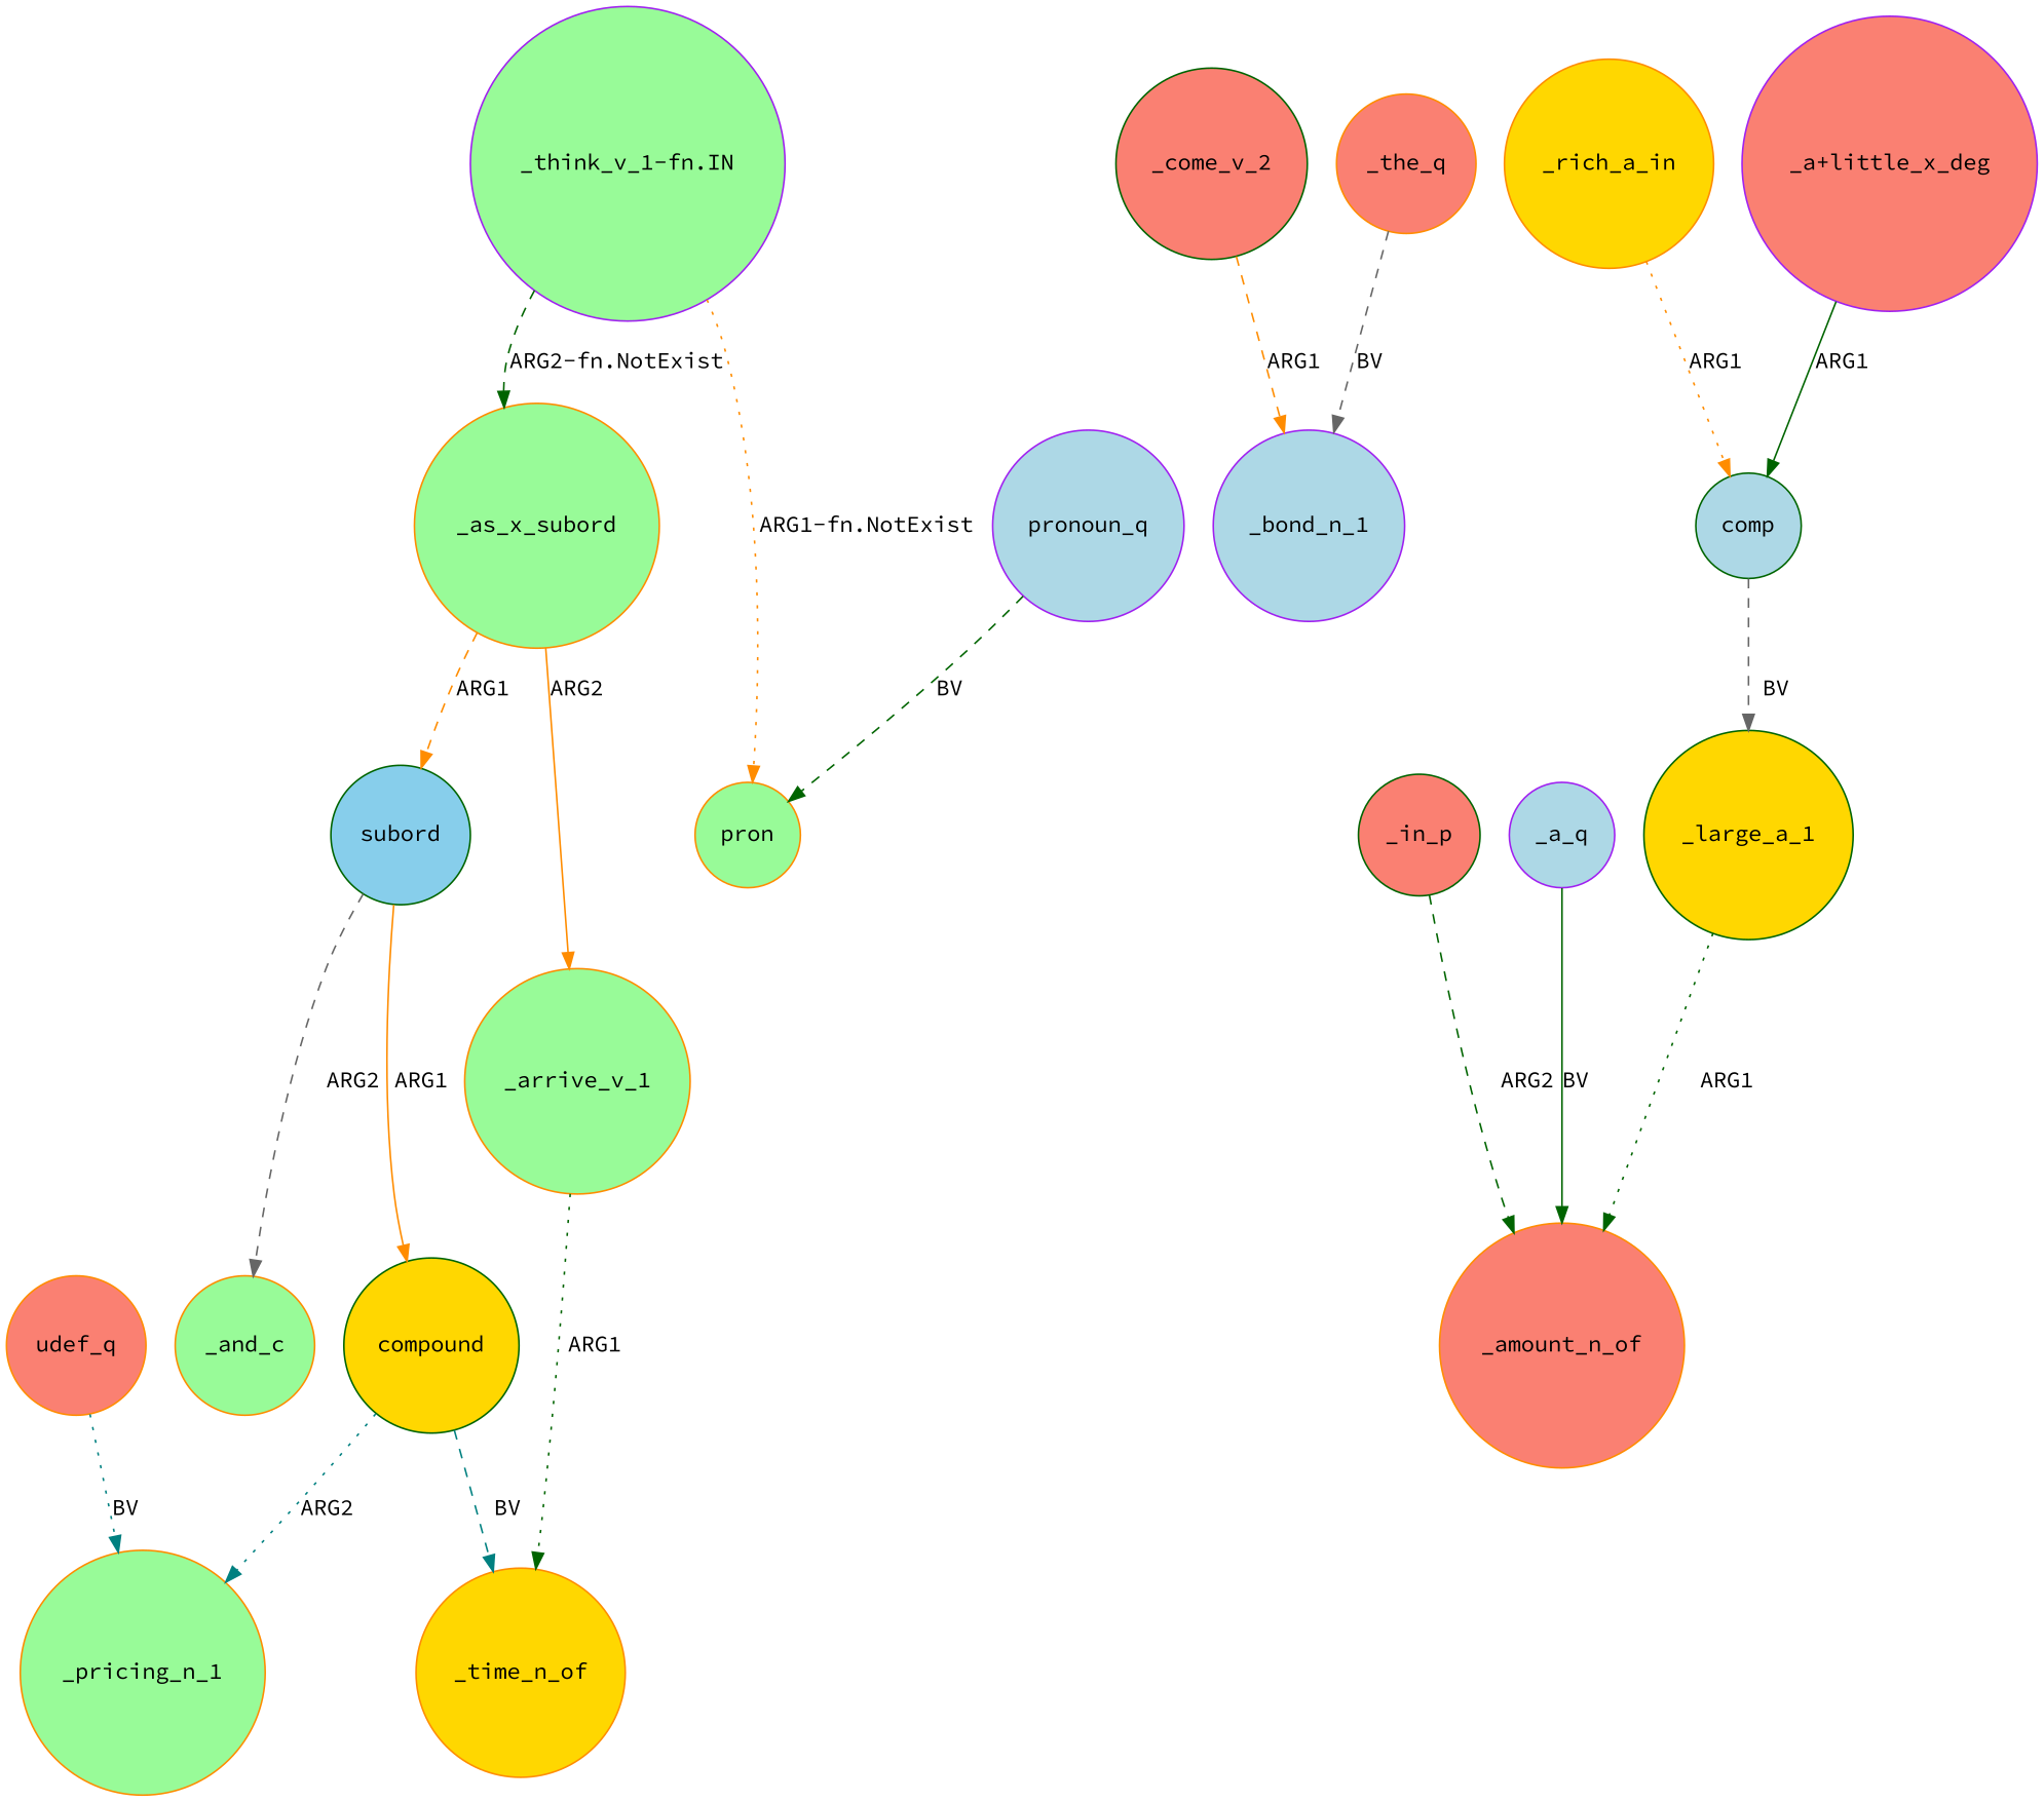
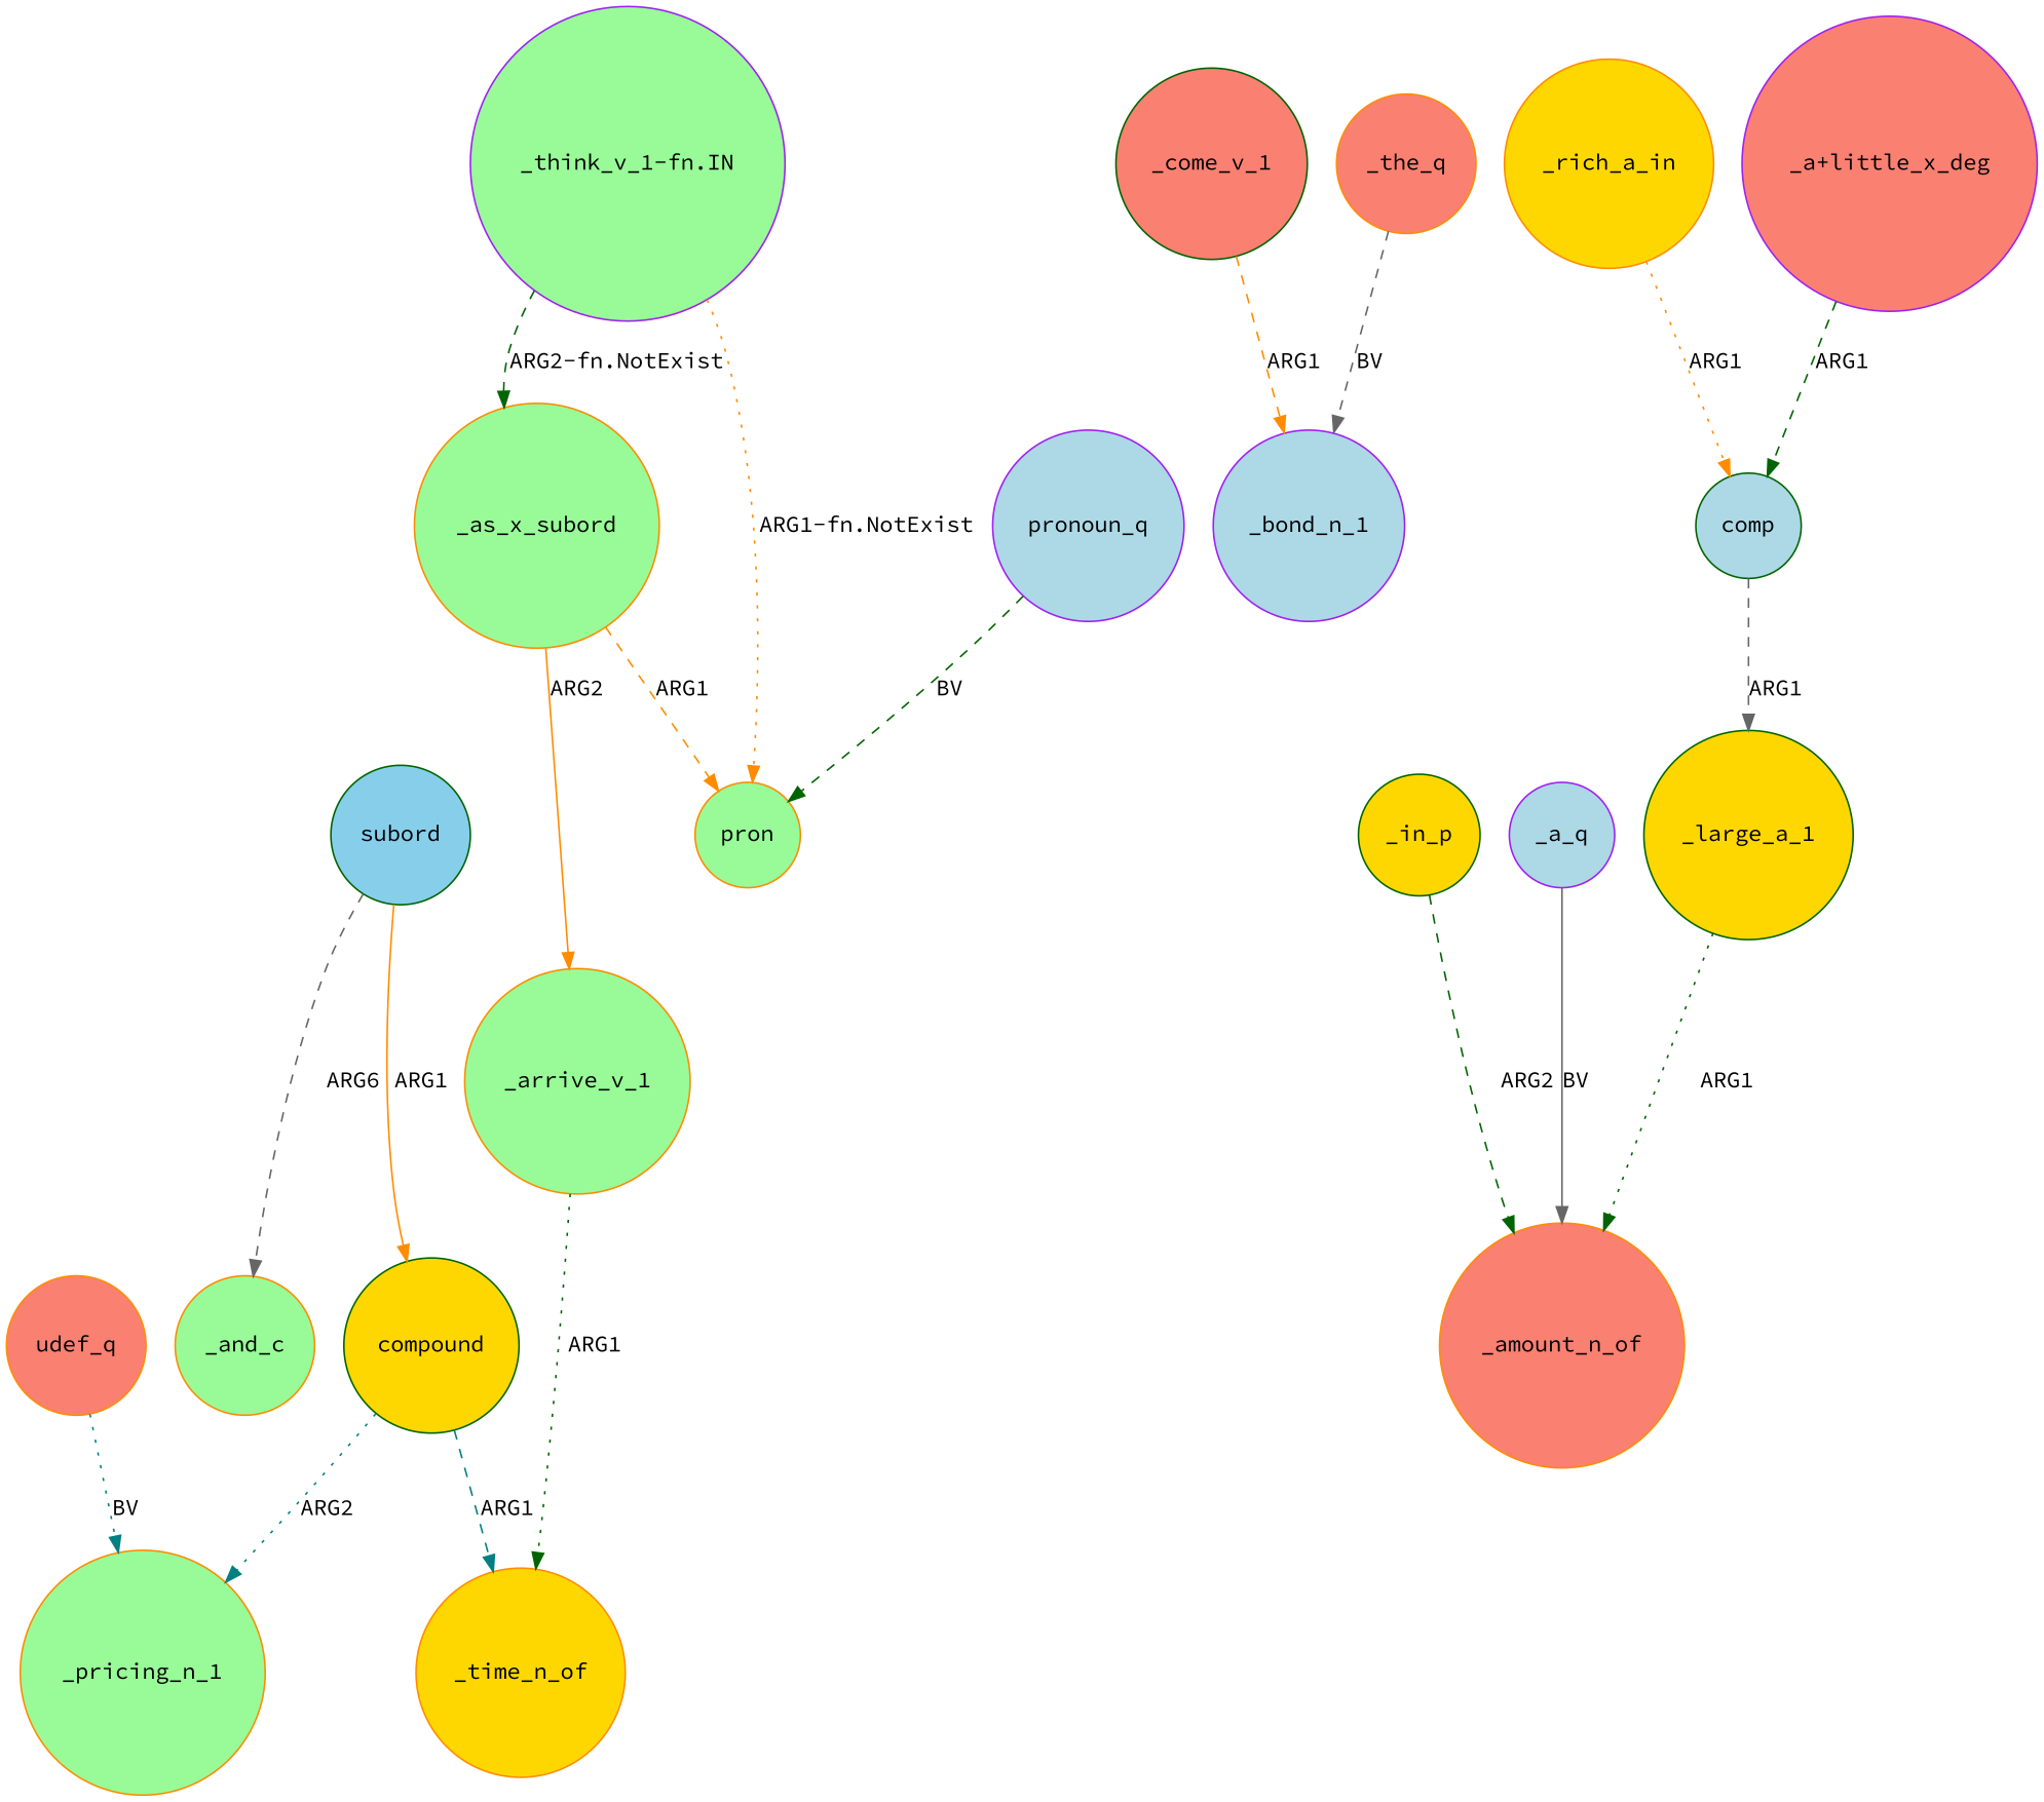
  digraph {
    fontname="Source Code Pro"
    node [color=darkorange fillcolor=palegreen fontname="Source Code Pro" shape=circle style=filled]
    edge [color=darkorange fontname="Source Code Pro" style=dashed]
    _as_x_subord
    subord [color=darkgreen fillcolor=skyblue]
    _arrive_v_1
    _and_c
    compound [color=darkgreen fillcolor=gold]
    _time_n_of [fillcolor=gold]
-   _come_v_1 [color=darkgreen fillcolor=salmon label=_come_v_2]
+   _come_v_1 [color=darkgreen fillcolor=salmon]
    _bond_n_1 [color=purple fillcolor=lightblue]
    "_think_v_1-fn.IN" [color=purple]
    pron
    comp [color=darkgreen fillcolor=lightblue]
    _large_a_1 [color=darkgreen fillcolor=gold]
    _rich_a_in [fillcolor=gold]
    _amount_n_of [fillcolor=salmon]
    _pricing_n_1
-   _in_p [color=darkgreen fillcolor=salmon]
+   _in_p [color=darkgreen fillcolor=gold]
    pronoun_q [color=purple fillcolor=lightblue]
    _the_q [fillcolor=salmon]
    "_a+little_x_deg" [color=purple fillcolor=salmon]
    udef_q [fillcolor=salmon]
    _a_q [color=purple fillcolor=lightblue]
-   _as_x_subord -> subord [label=ARG1]
+   _as_x_subord -> pron [label=ARG1]
    _as_x_subord -> _arrive_v_1 [label=ARG2 style=solid]
-   subord -> _and_c [color=gray40 label=ARG2]
+   subord -> _and_c [color=gray40 label=ARG6]
    subord -> compound [label=ARG1 style=solid]
    _arrive_v_1 -> _time_n_of [color=darkgreen label=ARG1 style=dotted]
-   compound -> _time_n_of [color=teal label=BV]
+   compound -> _time_n_of [color=teal label=ARG1]
    compound -> _pricing_n_1 [color=teal label=ARG2 style=dotted]
    _come_v_1 -> _bond_n_1 [label=ARG1]
    "_think_v_1-fn.IN" -> _as_x_subord [color=darkgreen label="ARG2-fn.NotExist"]
    "_think_v_1-fn.IN" -> pron [label="ARG1-fn.NotExist" style=dotted]
-   comp -> _large_a_1 [color=gray40 label=BV]
+   comp -> _large_a_1 [color=gray40 label=ARG1]
    _large_a_1 -> _amount_n_of [color=darkgreen label=ARG1 style=dotted]
    _rich_a_in -> comp [label=ARG1 style=dotted]
    _in_p -> _amount_n_of [color=darkgreen label=ARG2]
    pronoun_q -> pron [color=darkgreen label=BV]
    _the_q -> _bond_n_1 [color=gray40 label=BV]
-   "_a+little_x_deg" -> comp [color=darkgreen label=ARG1 style=solid]
+   "_a+little_x_deg" -> comp [color=darkgreen label=ARG1]
    udef_q -> _pricing_n_1 [color=teal label=BV style=dotted]
-   _a_q -> _amount_n_of [color=darkgreen label=BV style=solid]
+   _a_q -> _amount_n_of [color=gray40 label=BV style=solid]
  }
